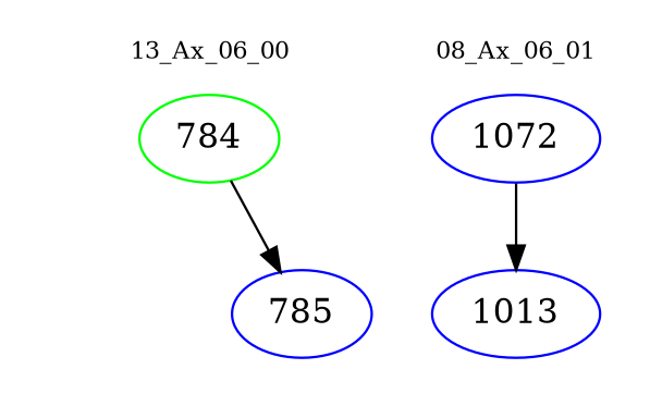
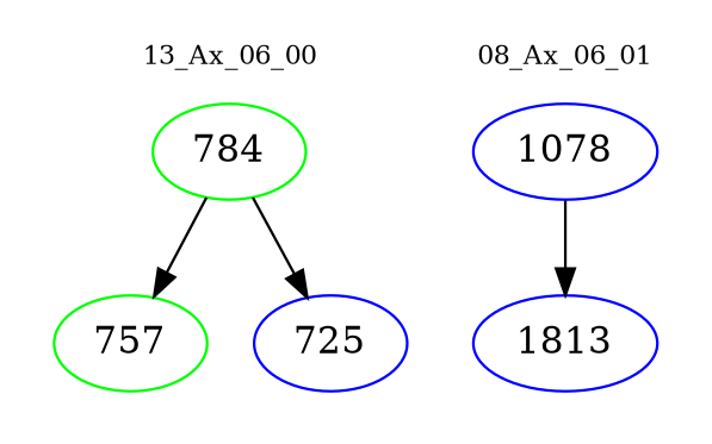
  digraph {
    node [color=blue]
    edge [color=black]
    n1 [color=green label=784]
-   n3 [label=785]
-   n4 [label=1072]
-   n5 [label=1013]
+   n2 [color=green label=757]
+   n3 [label=725]
+   n4 [label=1078]
+   n5 [label=1813]
    subgraph cluster_1 {
      color=white
      fontsize=10
      label="13_Ax_06_00"
      n1
+     n2
      n3
    }
    subgraph cluster_2 {
      color=white
      fontsize=10
      label="08_Ax_06_01"
      n4
      n5
    }
+   n1 -> n2
    n1 -> n3
    n4 -> n5
  }
